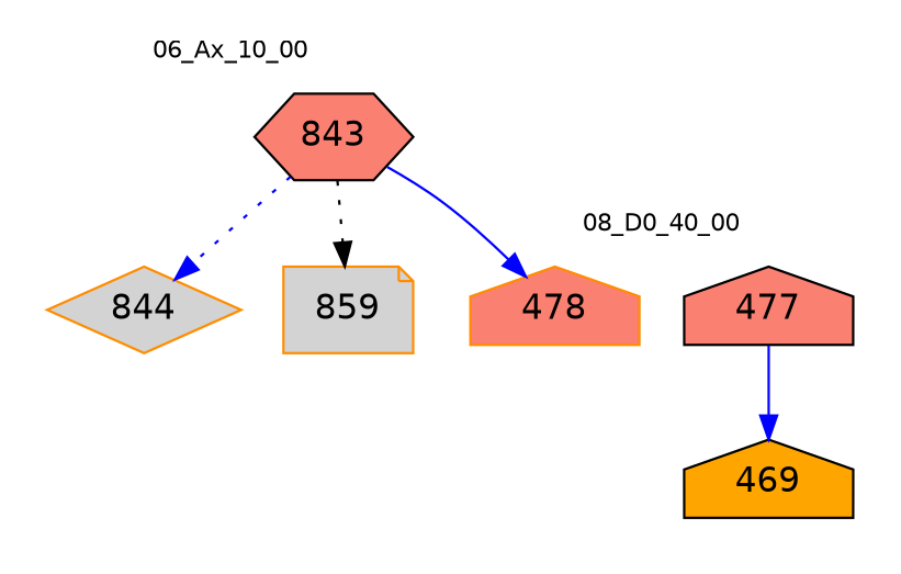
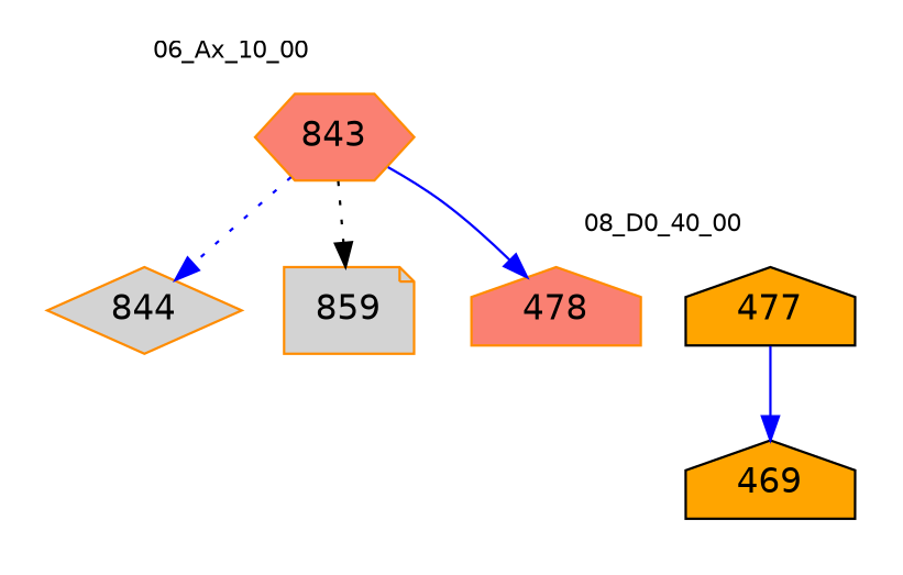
  digraph {
    fontname="DejaVu Sans"
    node [color=darkorange fillcolor=salmon fontname="DejaVu Sans" shape=house style=filled]
    edge [color=blue fontname="DejaVu Sans" style=dotted]
-   n1 [color=black label=843 shape=hexagon]
+   n1 [label=843 shape=hexagon]
    n2 [fillcolor=lightgrey label=844 shape=diamond]
    n3 [fillcolor=lightgrey label=859 shape=note]
-   n4 [color=black label=477]
+   n4 [color=black fillcolor=orange label=477]
    n5 [color=black fillcolor=orange label=469]
    n6 [label=478]
    subgraph cluster_1 {
      color=white
      fontsize=10
      label="06_Ax_10_00"
      n1
      n2
      n3
    }
    subgraph cluster_2 {
      color=white
      fontsize=10
      label="08_D0_40_00"
      n4
      n5
      n6
    }
    n1 -> n2
    n1 -> n3 [color=black]
    n1 -> n6 [style=solid]
    n4 -> n5 [style=solid]
  }
